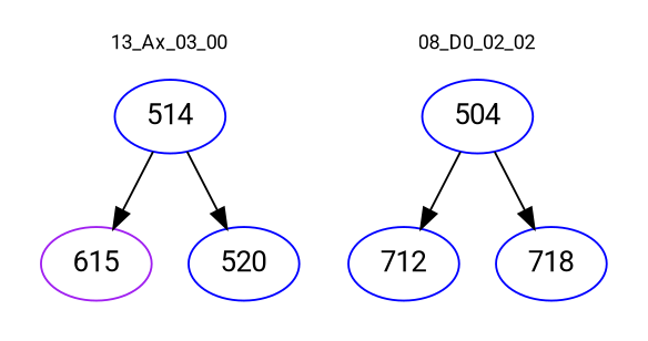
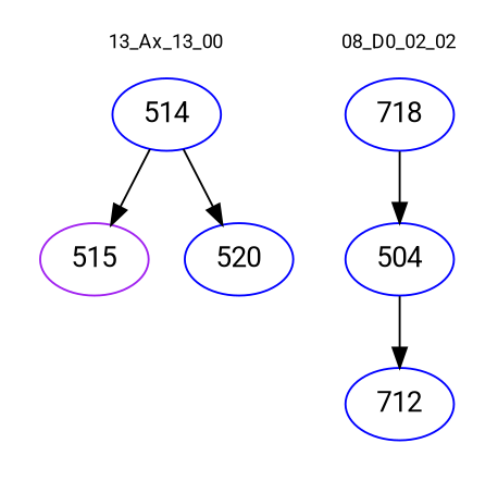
  digraph {
    fontname=Roboto
    node [color=blue fontname=Roboto]
    edge [color=black fontname=Roboto]
    n1 [label=514]
-   n2 [color=purple label=615]
+   n2 [color=purple label=515]
    n3 [label=520]
    n4 [label=504]
    n5 [label=712]
    n6 [label=718]
    subgraph cluster_1 {
      color=white
      fontsize=10
-     label="13_Ax_03_00"
+     label="13_Ax_13_00"
      n1
      n2
      n3
    }
    subgraph cluster_2 {
      color=white
      fontsize=10
      label="08_D0_02_02"
      n4
      n5
      n6
    }
    n1 -> n2
    n1 -> n3
    n4 -> n5
-   n4 -> n6
+   n6 -> n4
  }
